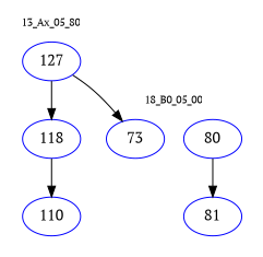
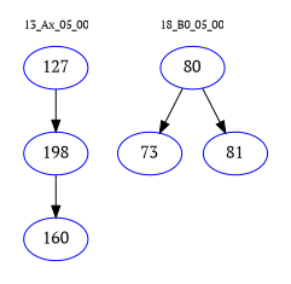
  digraph {
    fontname="PT Serif"
    node [color=blue fontname="PT Serif"]
    edge [color=black fontname="PT Serif"]
-   n1 [label=118]
-   n2 [label=110]
+   n1 [label=198]
+   n2 [label=160]
    n3 [label=127]
    n4 [label=80]
    n5 [label=73]
    n6 [label=81]
    subgraph cluster_1 {
      color=white
      fontsize=10
-     label="13_Ax_05_80"
+     label="13_Ax_05_00"
      n1
      n2
      n3
    }
    subgraph cluster_2 {
      color=white
      fontsize=10
      label="18_B0_05_00"
      n4
      n5
      n6
    }
    n1 -> n2
    n3 -> n1
-   n3 -> n5
+   n4 -> n5
    n4 -> n6
  }
